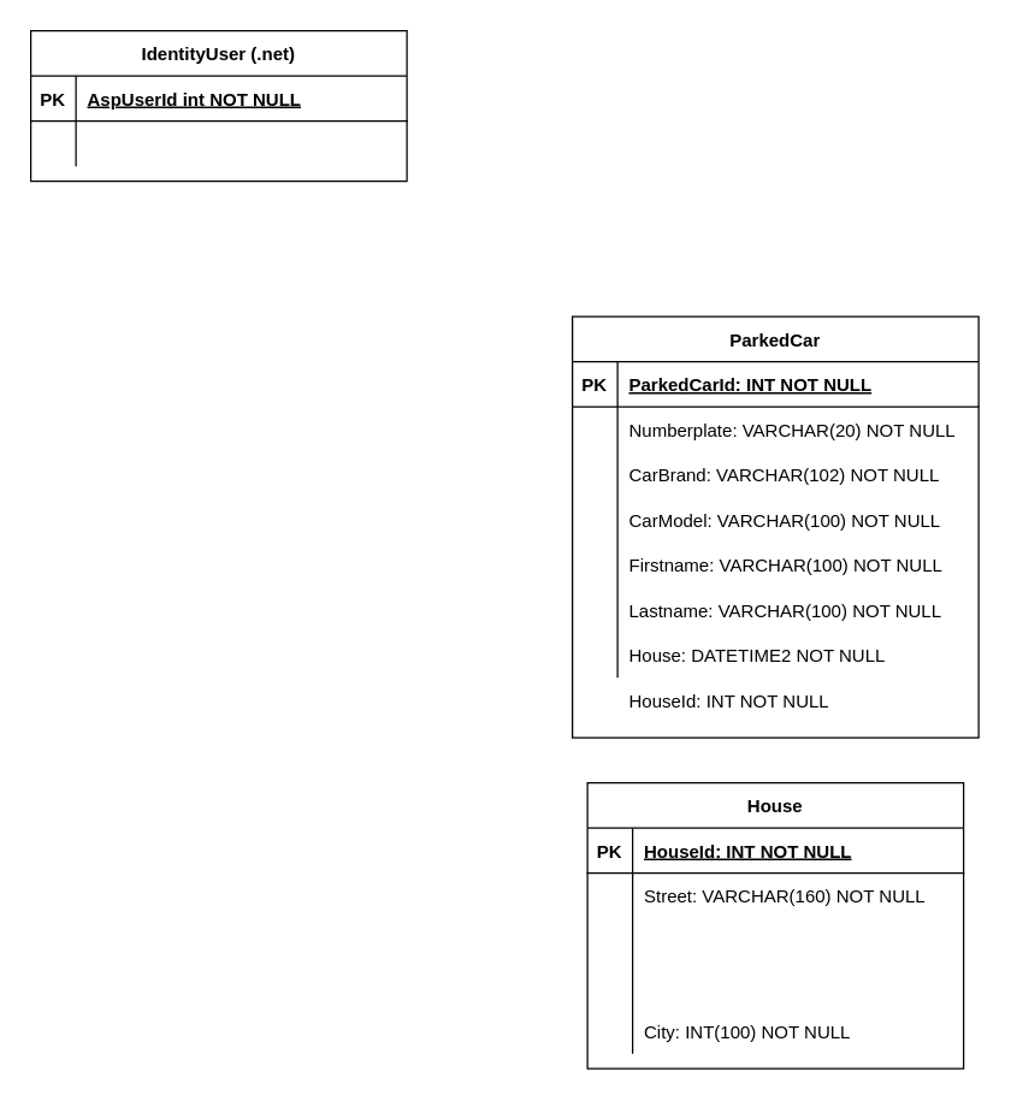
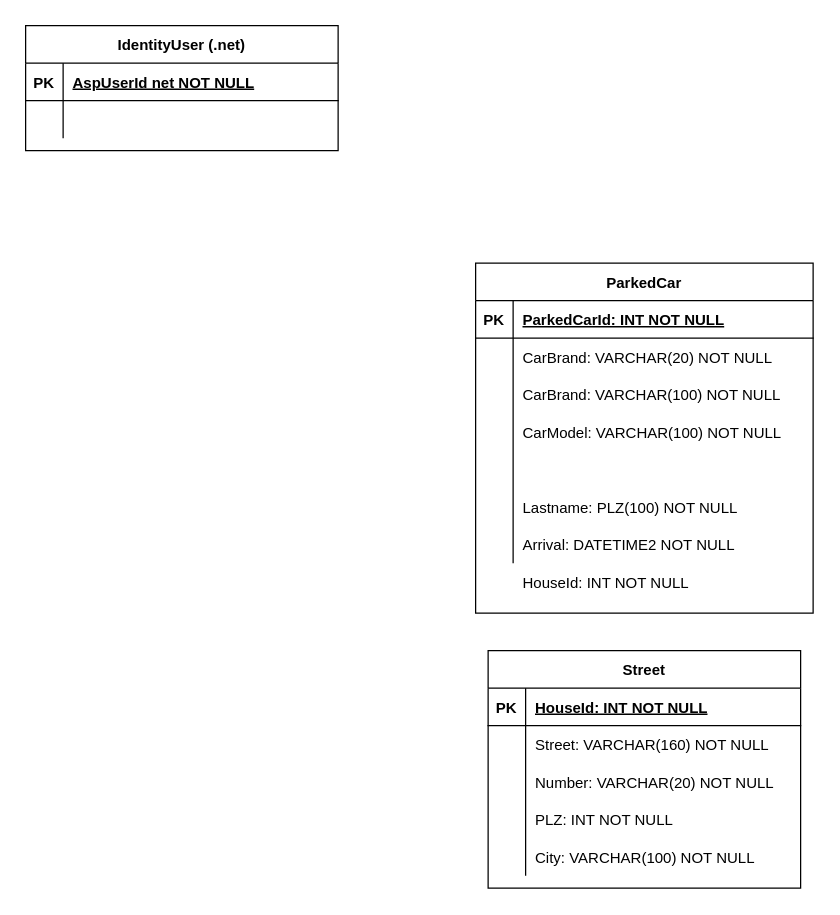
  <mxCell id="0" />
  <mxCell id="1" parent="0" />
  <mxCell id="2" value="IdentityUser (.net)" style="shape=table;startSize=30;container=1;collapsible=1;childLayout=tableLayout;fixedRows=1;rowLines=0;fontStyle=1;align=center;resizeLast=1;" vertex="1" parent="1"><mxGeometry x="20" y="20" width="250" height="100" as="geometry" /></mxCell>
  <mxCell id="3" value="" style="shape=partialRectangle;collapsible=0;dropTarget=0;pointerEvents=0;fillColor=none;points=[[0,0.5],[1,0.5]];portConstraint=eastwest;top=0;left=0;right=0;bottom=1;" vertex="1" parent="2"><mxGeometry y="30" width="250" height="30" as="geometry" /></mxCell>
  <mxCell id="4" value="PK" style="shape=partialRectangle;overflow=hidden;connectable=0;fillColor=none;top=0;left=0;bottom=0;right=0;fontStyle=1;" vertex="1" parent="3"><mxGeometry width="30" height="30" as="geometry"><mxRectangle width="30" height="30" as="alternateBounds" /></mxGeometry></mxCell>
- <mxCell id="5" value="AspUserId int NOT NULL " style="shape=partialRectangle;overflow=hidden;connectable=0;fillColor=none;top=0;left=0;bottom=0;right=0;align=left;spacingLeft=6;fontStyle=5;" vertex="1" parent="3"><mxGeometry x="30" width="220" height="30" as="geometry"><mxRectangle width="220" height="30" as="alternateBounds" /></mxGeometry></mxCell>
+ <mxCell id="5" value="AspUserId net NOT NULL " style="shape=partialRectangle;overflow=hidden;connectable=0;fillColor=none;top=0;left=0;bottom=0;right=0;align=left;spacingLeft=6;fontStyle=5;" vertex="1" parent="3"><mxGeometry x="30" width="220" height="30" as="geometry"><mxRectangle width="220" height="30" as="alternateBounds" /></mxGeometry></mxCell>
  <mxCell id="6" value="" style="shape=partialRectangle;collapsible=0;dropTarget=0;pointerEvents=0;fillColor=none;points=[[0,0.5],[1,0.5]];portConstraint=eastwest;top=0;left=0;right=0;bottom=0;" vertex="1" parent="2"><mxGeometry y="60" width="250" height="30" as="geometry" /></mxCell>
  <mxCell id="7" value="" style="shape=partialRectangle;overflow=hidden;connectable=0;fillColor=none;top=0;left=0;bottom=0;right=0;" vertex="1" parent="6"><mxGeometry width="30" height="30" as="geometry"><mxRectangle width="30" height="30" as="alternateBounds" /></mxGeometry></mxCell>
  <mxCell id="8" value="" style="shape=partialRectangle;overflow=hidden;connectable=0;fillColor=none;top=0;left=0;bottom=0;right=0;align=left;spacingLeft=6;" vertex="1" parent="6"><mxGeometry x="30" width="220" height="30" as="geometry"><mxRectangle width="220" height="30" as="alternateBounds" /></mxGeometry></mxCell>
  <mxCell id="9" value="ParkedCar" style="shape=table;startSize=30;container=1;collapsible=1;childLayout=tableLayout;fixedRows=1;rowLines=0;fontStyle=1;align=center;resizeLast=1;" vertex="1" parent="1"><mxGeometry x="380" y="210" width="270" height="280" as="geometry" /></mxCell>
  <mxCell id="10" value="" style="shape=partialRectangle;collapsible=0;dropTarget=0;pointerEvents=0;fillColor=none;points=[[0,0.5],[1,0.5]];portConstraint=eastwest;top=0;left=0;right=0;bottom=1;" vertex="1" parent="9"><mxGeometry y="30" width="270" height="30" as="geometry" /></mxCell>
  <mxCell id="11" value="PK" style="shape=partialRectangle;overflow=hidden;connectable=0;fillColor=none;top=0;left=0;bottom=0;right=0;fontStyle=1;" vertex="1" parent="10"><mxGeometry width="30" height="30" as="geometry"><mxRectangle width="30" height="30" as="alternateBounds" /></mxGeometry></mxCell>
  <mxCell id="12" value="ParkedCarId: INT NOT NULL " style="shape=partialRectangle;overflow=hidden;connectable=0;fillColor=none;top=0;left=0;bottom=0;right=0;align=left;spacingLeft=6;fontStyle=5;" vertex="1" parent="10"><mxGeometry x="30" width="240" height="30" as="geometry"><mxRectangle width="240" height="30" as="alternateBounds" /></mxGeometry></mxCell>
  <mxCell id="13" value="" style="shape=partialRectangle;collapsible=0;dropTarget=0;pointerEvents=0;fillColor=none;points=[[0,0.5],[1,0.5]];portConstraint=eastwest;top=0;left=0;right=0;bottom=0;" vertex="1" parent="9"><mxGeometry y="60" width="270" height="30" as="geometry" /></mxCell>
  <mxCell id="14" value="" style="shape=partialRectangle;overflow=hidden;connectable=0;fillColor=none;top=0;left=0;bottom=0;right=0;" vertex="1" parent="13"><mxGeometry width="30" height="30" as="geometry"><mxRectangle width="30" height="30" as="alternateBounds" /></mxGeometry></mxCell>
- <mxCell id="15" value="Numberplate: VARCHAR(20) NOT NULL" style="shape=partialRectangle;overflow=hidden;connectable=0;fillColor=none;top=0;left=0;bottom=0;right=0;align=left;spacingLeft=6;" vertex="1" parent="13"><mxGeometry x="30" width="240" height="30" as="geometry"><mxRectangle width="240" height="30" as="alternateBounds" /></mxGeometry></mxCell>
+ <mxCell id="15" value="CarBrand: VARCHAR(20) NOT NULL" style="shape=partialRectangle;overflow=hidden;connectable=0;fillColor=none;top=0;left=0;bottom=0;right=0;align=left;spacingLeft=6;" vertex="1" parent="13"><mxGeometry x="30" width="240" height="30" as="geometry"><mxRectangle width="240" height="30" as="alternateBounds" /></mxGeometry></mxCell>
  <mxCell id="16" value="" style="shape=partialRectangle;collapsible=0;dropTarget=0;pointerEvents=0;fillColor=none;points=[[0,0.5],[1,0.5]];portConstraint=eastwest;top=0;left=0;right=0;bottom=0;" vertex="1" parent="9"><mxGeometry y="90" width="270" height="30" as="geometry" /></mxCell>
  <mxCell id="17" value="" style="shape=partialRectangle;overflow=hidden;connectable=0;fillColor=none;top=0;left=0;bottom=0;right=0;" vertex="1" parent="16"><mxGeometry width="30" height="30" as="geometry"><mxRectangle width="30" height="30" as="alternateBounds" /></mxGeometry></mxCell>
- <mxCell id="18" value="CarBrand: VARCHAR(102) NOT NULL" style="shape=partialRectangle;overflow=hidden;connectable=0;fillColor=none;top=0;left=0;bottom=0;right=0;align=left;spacingLeft=6;" vertex="1" parent="16"><mxGeometry x="30" width="240" height="30" as="geometry"><mxRectangle width="240" height="30" as="alternateBounds" /></mxGeometry></mxCell>
+ <mxCell id="18" value="CarBrand: VARCHAR(100) NOT NULL" style="shape=partialRectangle;overflow=hidden;connectable=0;fillColor=none;top=0;left=0;bottom=0;right=0;align=left;spacingLeft=6;" vertex="1" parent="16"><mxGeometry x="30" width="240" height="30" as="geometry"><mxRectangle width="240" height="30" as="alternateBounds" /></mxGeometry></mxCell>
  <mxCell id="19" value="" style="shape=partialRectangle;collapsible=0;dropTarget=0;pointerEvents=0;fillColor=none;points=[[0,0.5],[1,0.5]];portConstraint=eastwest;top=0;left=0;right=0;bottom=0;" vertex="1" parent="9"><mxGeometry y="120" width="270" height="30" as="geometry" /></mxCell>
  <mxCell id="20" value="" style="shape=partialRectangle;overflow=hidden;connectable=0;fillColor=none;top=0;left=0;bottom=0;right=0;" vertex="1" parent="19"><mxGeometry width="30" height="30" as="geometry"><mxRectangle width="30" height="30" as="alternateBounds" /></mxGeometry></mxCell>
  <mxCell id="21" value="CarModel: VARCHAR(100) NOT NULL" style="shape=partialRectangle;overflow=hidden;connectable=0;fillColor=none;top=0;left=0;bottom=0;right=0;align=left;spacingLeft=6;" vertex="1" parent="19"><mxGeometry x="30" width="240" height="30" as="geometry"><mxRectangle width="240" height="30" as="alternateBounds" /></mxGeometry></mxCell>
  <mxCell id="22" value="" style="shape=partialRectangle;collapsible=0;dropTarget=0;pointerEvents=0;fillColor=none;points=[[0,0.5],[1,0.5]];portConstraint=eastwest;top=0;left=0;right=0;bottom=0;" vertex="1" parent="9"><mxGeometry y="150" width="270" height="30" as="geometry" /></mxCell>
  <mxCell id="23" value="" style="shape=partialRectangle;overflow=hidden;connectable=0;fillColor=none;top=0;left=0;bottom=0;right=0;" vertex="1" parent="22"><mxGeometry width="30" height="30" as="geometry"><mxRectangle width="30" height="30" as="alternateBounds" /></mxGeometry></mxCell>
- <mxCell id="24" value="Firstname: VARCHAR(100) NOT NULL" style="shape=partialRectangle;overflow=hidden;connectable=0;fillColor=none;top=0;left=0;bottom=0;right=0;align=left;spacingLeft=6;" vertex="1" parent="22"><mxGeometry x="30" width="240" height="30" as="geometry"><mxRectangle width="240" height="30" as="alternateBounds" /></mxGeometry></mxCell>
  <mxCell id="25" value="" style="shape=partialRectangle;collapsible=0;dropTarget=0;pointerEvents=0;fillColor=none;points=[[0,0.5],[1,0.5]];portConstraint=eastwest;top=0;left=0;right=0;bottom=0;" vertex="1" parent="9"><mxGeometry y="180" width="270" height="30" as="geometry" /></mxCell>
  <mxCell id="26" value="" style="shape=partialRectangle;overflow=hidden;connectable=0;fillColor=none;top=0;left=0;bottom=0;right=0;" vertex="1" parent="25"><mxGeometry width="30" height="30" as="geometry"><mxRectangle width="30" height="30" as="alternateBounds" /></mxGeometry></mxCell>
- <mxCell id="27" value="Lastname: VARCHAR(100) NOT NULL" style="shape=partialRectangle;overflow=hidden;connectable=0;fillColor=none;top=0;left=0;bottom=0;right=0;align=left;spacingLeft=6;" vertex="1" parent="25"><mxGeometry x="30" width="240" height="30" as="geometry"><mxRectangle width="240" height="30" as="alternateBounds" /></mxGeometry></mxCell>
+ <mxCell id="27" value="Lastname: PLZ(100) NOT NULL" style="shape=partialRectangle;overflow=hidden;connectable=0;fillColor=none;top=0;left=0;bottom=0;right=0;align=left;spacingLeft=6;" vertex="1" parent="25"><mxGeometry x="30" width="240" height="30" as="geometry"><mxRectangle width="240" height="30" as="alternateBounds" /></mxGeometry></mxCell>
  <mxCell id="28" value="" style="shape=partialRectangle;collapsible=0;dropTarget=0;pointerEvents=0;fillColor=none;points=[[0,0.5],[1,0.5]];portConstraint=eastwest;top=0;left=0;right=0;bottom=0;" vertex="1" parent="9"><mxGeometry y="210" width="270" height="30" as="geometry" /></mxCell>
  <mxCell id="29" value="" style="shape=partialRectangle;overflow=hidden;connectable=0;fillColor=none;top=0;left=0;bottom=0;right=0;" vertex="1" parent="28"><mxGeometry width="30" height="30" as="geometry"><mxRectangle width="30" height="30" as="alternateBounds" /></mxGeometry></mxCell>
- <mxCell id="30" value="House: DATETIME2 NOT NULL" style="shape=partialRectangle;overflow=hidden;connectable=0;fillColor=none;top=0;left=0;bottom=0;right=0;align=left;spacingLeft=6;" vertex="1" parent="28"><mxGeometry x="30" width="240" height="30" as="geometry"><mxRectangle width="240" height="30" as="alternateBounds" /></mxGeometry></mxCell>
+ <mxCell id="30" value="Arrival: DATETIME2 NOT NULL" style="shape=partialRectangle;overflow=hidden;connectable=0;fillColor=none;top=0;left=0;bottom=0;right=0;align=left;spacingLeft=6;" vertex="1" parent="28"><mxGeometry x="30" width="240" height="30" as="geometry"><mxRectangle width="240" height="30" as="alternateBounds" /></mxGeometry></mxCell>
  <mxCell id="31" value="" style="shape=partialRectangle;collapsible=0;dropTarget=0;pointerEvents=0;fillColor=none;points=[[0,0.5],[1,0.5]];portConstraint=eastwest;top=0;left=0;right=0;bottom=0;" vertex="1" parent="9"><mxGeometry y="240" width="270" height="30" as="geometry" /></mxCell>
  <mxCell id="32" value="HouseId: INT NOT NULL" style="shape=partialRectangle;overflow=hidden;connectable=0;fillColor=none;top=0;left=0;bottom=0;right=0;align=left;spacingLeft=6;" vertex="1" parent="31"><mxGeometry x="30" width="240" height="30" as="geometry"><mxRectangle width="240" height="30" as="alternateBounds" /></mxGeometry></mxCell>
- <mxCell id="33" value="House" style="shape=table;startSize=30;container=1;collapsible=1;childLayout=tableLayout;fixedRows=1;rowLines=0;fontStyle=1;align=center;resizeLast=1;" vertex="1" parent="1"><mxGeometry x="390" y="520" width="250" height="190" as="geometry" /></mxCell>
+ <mxCell id="33" value="Street" style="shape=table;startSize=30;container=1;collapsible=1;childLayout=tableLayout;fixedRows=1;rowLines=0;fontStyle=1;align=center;resizeLast=1;" vertex="1" parent="1"><mxGeometry x="390" y="520" width="250" height="190" as="geometry" /></mxCell>
  <mxCell id="34" value="" style="shape=partialRectangle;collapsible=0;dropTarget=0;pointerEvents=0;fillColor=none;points=[[0,0.5],[1,0.5]];portConstraint=eastwest;top=0;left=0;right=0;bottom=1;" vertex="1" parent="33"><mxGeometry y="30" width="250" height="30" as="geometry" /></mxCell>
  <mxCell id="35" value="PK" style="shape=partialRectangle;overflow=hidden;connectable=0;fillColor=none;top=0;left=0;bottom=0;right=0;fontStyle=1;" vertex="1" parent="34"><mxGeometry width="30" height="30" as="geometry"><mxRectangle width="30" height="30" as="alternateBounds" /></mxGeometry></mxCell>
  <mxCell id="36" value="HouseId: INT NOT NULL" style="shape=partialRectangle;overflow=hidden;connectable=0;fillColor=none;top=0;left=0;bottom=0;right=0;align=left;spacingLeft=6;fontStyle=5;" vertex="1" parent="34"><mxGeometry x="30" width="220" height="30" as="geometry"><mxRectangle width="220" height="30" as="alternateBounds" /></mxGeometry></mxCell>
  <mxCell id="37" value="" style="shape=partialRectangle;collapsible=0;dropTarget=0;pointerEvents=0;fillColor=none;points=[[0,0.5],[1,0.5]];portConstraint=eastwest;top=0;left=0;right=0;bottom=0;" vertex="1" parent="33"><mxGeometry y="60" width="250" height="30" as="geometry" /></mxCell>
  <mxCell id="38" value="" style="shape=partialRectangle;overflow=hidden;connectable=0;fillColor=none;top=0;left=0;bottom=0;right=0;" vertex="1" parent="37"><mxGeometry width="30" height="30" as="geometry"><mxRectangle width="30" height="30" as="alternateBounds" /></mxGeometry></mxCell>
  <mxCell id="39" value="Street: VARCHAR(160) NOT NULL" style="shape=partialRectangle;overflow=hidden;connectable=0;fillColor=none;top=0;left=0;bottom=0;right=0;align=left;spacingLeft=6;" vertex="1" parent="37"><mxGeometry x="30" width="220" height="30" as="geometry"><mxRectangle width="220" height="30" as="alternateBounds" /></mxGeometry></mxCell>
  <mxCell id="40" value="" style="shape=partialRectangle;collapsible=0;dropTarget=0;pointerEvents=0;fillColor=none;points=[[0,0.5],[1,0.5]];portConstraint=eastwest;top=0;left=0;right=0;bottom=0;" vertex="1" parent="33"><mxGeometry y="90" width="250" height="30" as="geometry" /></mxCell>
  <mxCell id="41" value="" style="shape=partialRectangle;overflow=hidden;connectable=0;fillColor=none;top=0;left=0;bottom=0;right=0;" vertex="1" parent="40"><mxGeometry width="30" height="30" as="geometry"><mxRectangle width="30" height="30" as="alternateBounds" /></mxGeometry></mxCell>
+ <mxCell id="42" value="Number: VARCHAR(20) NOT NULL" style="shape=partialRectangle;overflow=hidden;connectable=0;fillColor=none;top=0;left=0;bottom=0;right=0;align=left;spacingLeft=6;" vertex="1" parent="40"><mxGeometry x="30" width="220" height="30" as="geometry"><mxRectangle width="220" height="30" as="alternateBounds" /></mxGeometry></mxCell>
  <mxCell id="43" value="" style="shape=partialRectangle;collapsible=0;dropTarget=0;pointerEvents=0;fillColor=none;points=[[0,0.5],[1,0.5]];portConstraint=eastwest;top=0;left=0;right=0;bottom=0;" vertex="1" parent="33"><mxGeometry y="120" width="250" height="30" as="geometry" /></mxCell>
  <mxCell id="44" value="" style="shape=partialRectangle;overflow=hidden;connectable=0;fillColor=none;top=0;left=0;bottom=0;right=0;" vertex="1" parent="43"><mxGeometry width="30" height="30" as="geometry"><mxRectangle width="30" height="30" as="alternateBounds" /></mxGeometry></mxCell>
+ <mxCell id="45" value="PLZ: INT NOT NULL" style="shape=partialRectangle;overflow=hidden;connectable=0;fillColor=none;top=0;left=0;bottom=0;right=0;align=left;spacingLeft=6;" vertex="1" parent="43"><mxGeometry x="30" width="220" height="30" as="geometry"><mxRectangle width="220" height="30" as="alternateBounds" /></mxGeometry></mxCell>
  <mxCell id="46" value="" style="shape=partialRectangle;collapsible=0;dropTarget=0;pointerEvents=0;fillColor=none;points=[[0,0.5],[1,0.5]];portConstraint=eastwest;top=0;left=0;right=0;bottom=0;" vertex="1" parent="33"><mxGeometry y="150" width="250" height="30" as="geometry" /></mxCell>
  <mxCell id="47" value="" style="shape=partialRectangle;overflow=hidden;connectable=0;fillColor=none;top=0;left=0;bottom=0;right=0;" vertex="1" parent="46"><mxGeometry width="30" height="30" as="geometry"><mxRectangle width="30" height="30" as="alternateBounds" /></mxGeometry></mxCell>
- <mxCell id="48" value="City: INT(100) NOT NULL" style="shape=partialRectangle;overflow=hidden;connectable=0;fillColor=none;top=0;left=0;bottom=0;right=0;align=left;spacingLeft=6;" vertex="1" parent="46"><mxGeometry x="30" width="220" height="30" as="geometry"><mxRectangle width="220" height="30" as="alternateBounds" /></mxGeometry></mxCell>
+ <mxCell id="48" value="City: VARCHAR(100) NOT NULL" style="shape=partialRectangle;overflow=hidden;connectable=0;fillColor=none;top=0;left=0;bottom=0;right=0;align=left;spacingLeft=6;" vertex="1" parent="46"><mxGeometry x="30" width="220" height="30" as="geometry"><mxRectangle width="220" height="30" as="alternateBounds" /></mxGeometry></mxCell>
